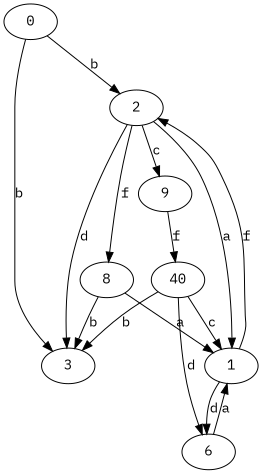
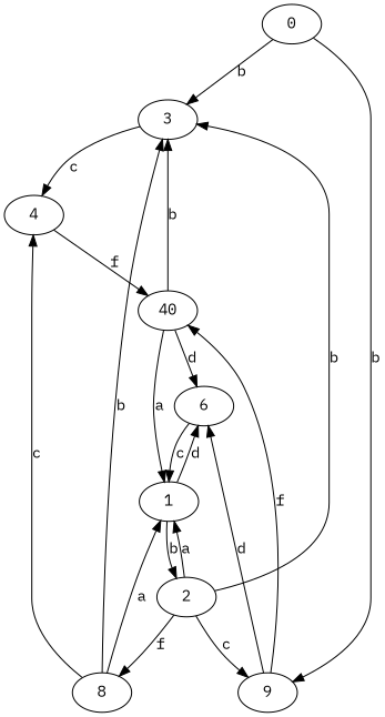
  strict digraph {
    fontname="IBM Plex Mono"
    node [fontname="IBM Plex Mono"]
    edge [fontname="IBM Plex Mono"]
    0
    2
    3
    1
    8
    9
    6
+   4
    n9 [label=40]
-   0 -> 2 [label=b]
+   0 -> 9 [label=b]
    0 -> 3 [label=b]
-   2 -> 3 [label=d]
+   2 -> 3 [label=b]
    2 -> 1 [label=a]
    2 -> 8 [label=f]
    2 -> 9 [label=c]
-   1 -> 2 [label=f]
+   3 -> 4 [label=c]
+   1 -> 2 [label=b]
    1 -> 6 [label=d]
    8 -> 3 [label=b]
    8 -> 1 [label=a]
+   8 -> 4 [label=c]
+   9 -> 6 [label=d]
    9 -> n9 [label=f]
-   6 -> 1 [label=a]
+   6 -> 1 [label=c]
+   4 -> n9 [label=f]
    n9 -> 3 [label=b]
-   n9 -> 1 [label=c]
+   n9 -> 1 [label=a]
    n9 -> 6 [label=d]
  }
